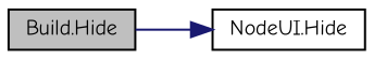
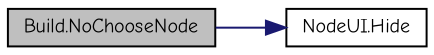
  digraph {
    rankdir=LR
    fontname="Comic Neue"
    node [color=black fontname="Comic Neue" fontsize=10 shape=record style=filled]
-   n1 [fillcolor=grey75 fontcolor=black height=0.2 label="Build.Hide" width=0.4]
+   n1 [fillcolor=grey75 fontcolor=black height=0.2 label="Build.NoChooseNode" width=0.4]
    n2 [fillcolor=white height=0.2 label="NodeUI.Hide" width=0.4]
    n1 -> n2 [color=midnightblue fontname="Comic Neue" fontsize=10 labelfontname=Helvetica labelfontsize=10 style=solid]
  }
